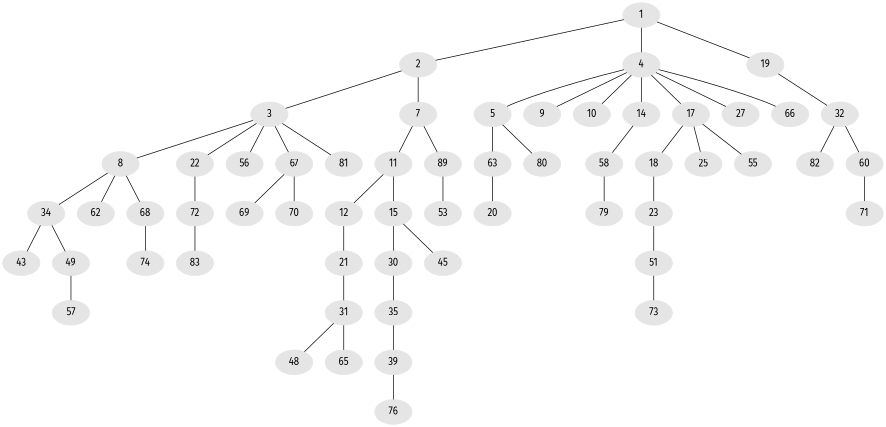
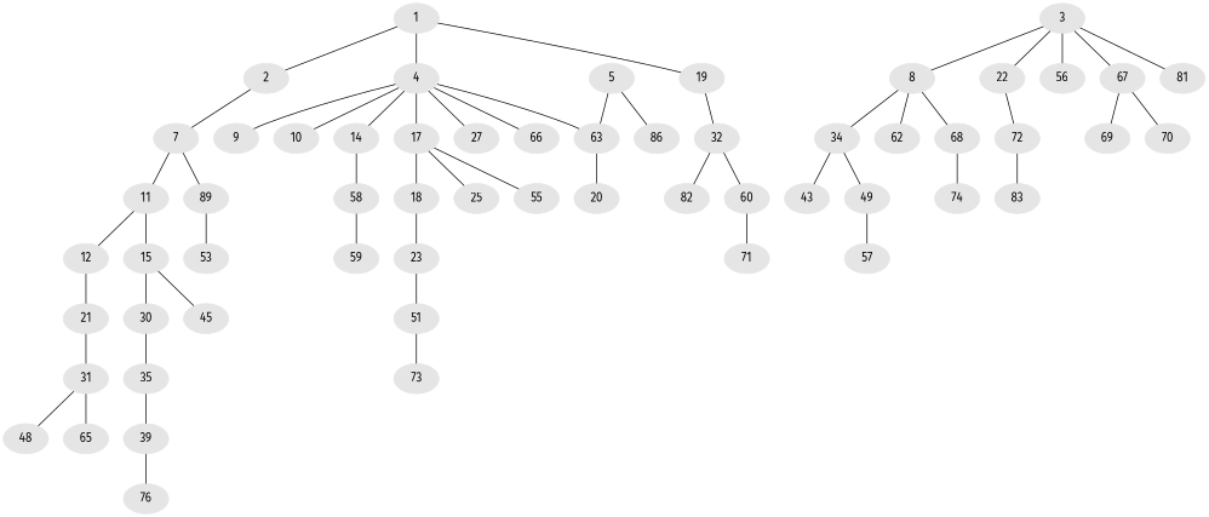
  graph {
    fontname="Fira Sans"
    node [color=gray90 fontname="Fira Sans" style=filled]
    edge [fontname="Fira Sans"]
    1 [super="+47"]
    2 [super="+84"]
    4 [super="+76"]
    19
    3 [super="+6"]
    7
    5 [super="+16"]
    9 [super="+50"]
    10
    14 [super="+41"]
    17 [super="+26"]
    27
    66
    32 [super="+40"]
    8 [super="+33"]
    22 [super="+38"]
    56
    67 [super="+75"]
    81
    11
    n21 [label=89 super="+78"]
    34
    62
    68
    72
    69
    70
    n28 [label=63]
-   80
+   80 [label=86]
    58 [super="+64"]
    18
    25 [super="+36"]
    55
    20 [super="+44"]
    12
    15 [super="+28"]
    53
    43
    49
    74
    21 [super="+59"]
    30
    45
    31 [super="+37"]
-   79
+   79 [label=59]
    35 [super="+52"]
    23 [super="+24"]
    51 [super="+77"]
    n49 [label=82 super="+61"]
    60 [super="+63"]
    48 [super="+82"]
    65
    83
    73
    39 [super="+54"]
    71
    57
    n58 [label=76]
    1 -- 2
    1 -- 4
    1 -- 19
-   2 -- 3
    2 -- 7
-   4 -- 5
+   4 -- n28
    4 -- 9
    4 -- 10
    4 -- 14
    4 -- 17
    4 -- 27
    4 -- 66
    19 -- 32
    3 -- 8
    3 -- 22
    3 -- 56
    3 -- 67
    3 -- 81
    7 -- 11
    7 -- n21
    5 -- n28
    5 -- 80
    14 -- 58
    17 -- 18
    17 -- 25
    17 -- 55
    32 -- n49
    32 -- 60
    8 -- 34
    8 -- 62
    8 -- 68
    22 -- 72
    67 -- 69
    67 -- 70
    11 -- 12
    11 -- 15
    n21 -- 53
    34 -- 43
    34 -- 49
    68 -- 74
    72 -- 83
    n28 -- 20
    58 -- 79
    18 -- 23
    12 -- 21
    15 -- 30
    15 -- 45
    49 -- 57
    21 -- 31
    30 -- 35
    31 -- 48
    31 -- 65
    35 -- 39
    23 -- 51
    51 -- 73
    60 -- 71
    39 -- n58
  }
